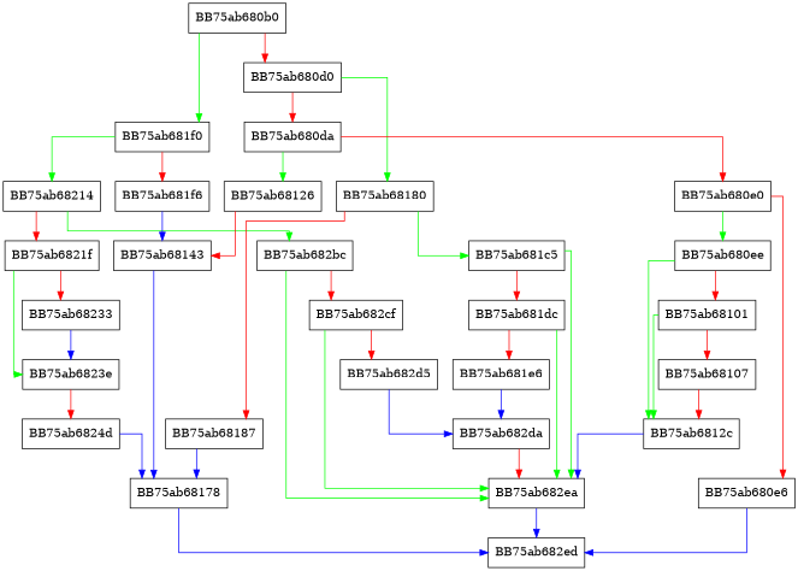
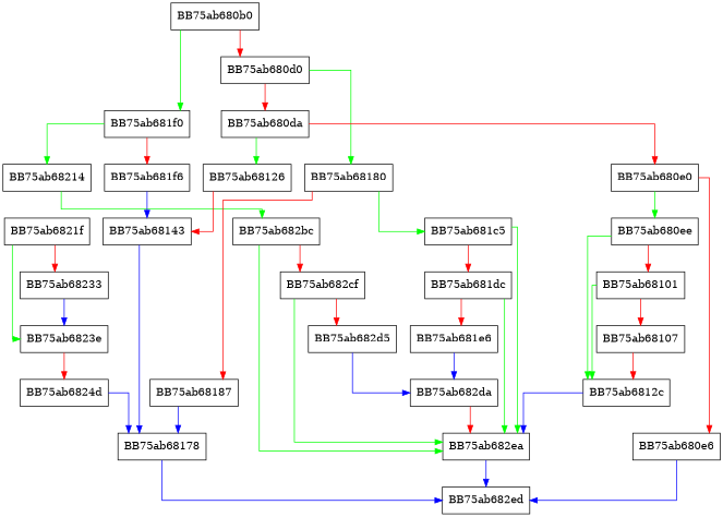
  digraph {
    splines=ortho
    node [shape=box]
    edge [color=red]
    BB75ab680b0
    BB75ab681f0
    BB75ab680d0
    BB75ab68214
    BB75ab681f6
    BB75ab68180
    BB75ab680da
    BB75ab682bc
    BB75ab6821f
    BB75ab68143
    BB75ab681c5
    BB75ab68187
    BB75ab68126
    BB75ab680e0
    BB75ab682ea
    BB75ab681dc
    BB75ab68178
    BB75ab680ee
    BB75ab680e6
    n20 [label=BB75ab6812c]
    BB75ab68101
    BB75ab682ed
    BB75ab68107
    BB75ab681e6
    BB75ab682da
    BB75ab682cf
    BB75ab6823e
    BB75ab68233
    BB75ab682d5
    BB75ab6824d
    BB75ab680b0 -> BB75ab681f0 [color=green]
    BB75ab680b0 -> BB75ab680d0
    BB75ab681f0 -> BB75ab68214 [color=green]
    BB75ab681f0 -> BB75ab681f6
    BB75ab680d0 -> BB75ab68180 [color=green]
    BB75ab680d0 -> BB75ab680da
    BB75ab68214 -> BB75ab682bc [color=green]
-   BB75ab68214 -> BB75ab6821f
    BB75ab681f6 -> BB75ab68143 [color=blue]
    BB75ab68180 -> BB75ab681c5 [color=green]
    BB75ab68180 -> BB75ab68187
    BB75ab680da -> BB75ab68126 [color=green]
    BB75ab680da -> BB75ab680e0
    BB75ab682bc -> BB75ab682ea [color=green]
    BB75ab682bc -> BB75ab682cf
    BB75ab6821f -> BB75ab6823e [color=green]
    BB75ab6821f -> BB75ab68233
    BB75ab68143 -> BB75ab68178 [color=blue]
    BB75ab681c5 -> BB75ab682ea [color=green]
    BB75ab681c5 -> BB75ab681dc
    BB75ab68187 -> BB75ab68178 [color=blue]
    BB75ab68126 -> BB75ab68143
    BB75ab680e0 -> BB75ab680ee [color=green]
    BB75ab680e0 -> BB75ab680e6
    BB75ab682ea -> BB75ab682ed [color=blue]
    BB75ab681dc -> BB75ab682ea [color=green]
    BB75ab681dc -> BB75ab681e6
    BB75ab68178 -> BB75ab682ed [color=blue]
    BB75ab680ee -> n20 [color=green]
    BB75ab680ee -> BB75ab68101
    BB75ab680e6 -> BB75ab682ed [color=blue]
    n20 -> BB75ab682ea [color=blue]
    BB75ab68101 -> n20 [color=green]
    BB75ab68101 -> BB75ab68107
    BB75ab68107 -> n20
    BB75ab681e6 -> BB75ab682da [color=blue]
    BB75ab682da -> BB75ab682ea
    BB75ab682cf -> BB75ab682ea [color=green]
    BB75ab682cf -> BB75ab682d5
    BB75ab6823e -> BB75ab6824d
    BB75ab68233 -> BB75ab6823e [color=blue]
    BB75ab682d5 -> BB75ab682da [color=blue]
    BB75ab6824d -> BB75ab68178 [color=blue]
  }
